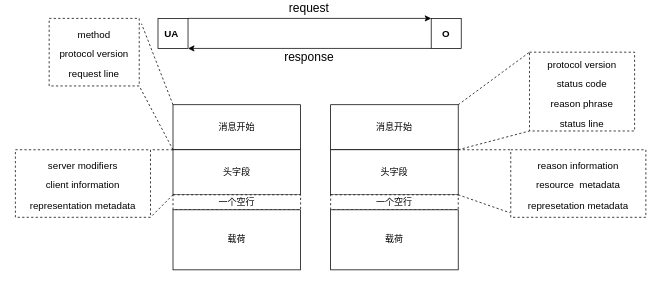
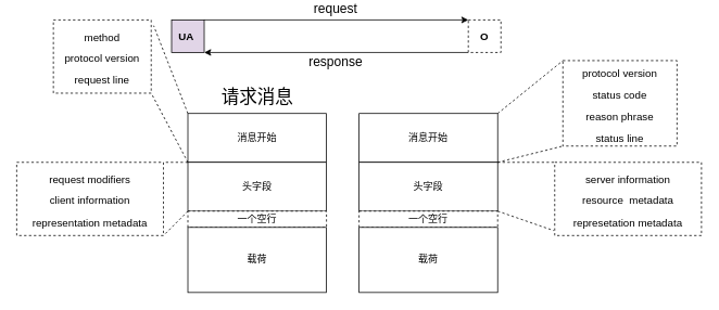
  <mxCell id="0" />
  <mxCell id="1" parent="0" />
  <mxCell id="2" style="rounded=0;orthogonalLoop=1;jettySize=auto;html=1;exitX=0;exitY=1;exitDx=0;exitDy=0;entryX=1;entryY=1;entryDx=0;entryDy=0;fontSize=13;endArrow=none;endFill=0;dashed=1;" edge="1" parent="1" source="4" target="19"><mxGeometry relative="1" as="geometry" /></mxCell>
  <mxCell id="3" style="edgeStyle=none;rounded=0;orthogonalLoop=1;jettySize=auto;html=1;exitX=0;exitY=0;exitDx=0;exitDy=0;entryX=1.025;entryY=0.078;entryDx=0;entryDy=0;entryPerimeter=0;dashed=1;fontSize=13;endArrow=none;endFill=0;" edge="1" parent="1" source="4" target="19"><mxGeometry relative="1" as="geometry" /></mxCell>
  <mxCell id="4" value="消息开始" style="rounded=0;whiteSpace=wrap;html=1;" vertex="1" parent="1"><mxGeometry x="230" y="135" width="170" height="60" as="geometry" /></mxCell>
  <mxCell id="5" style="edgeStyle=none;rounded=0;orthogonalLoop=1;jettySize=auto;html=1;exitX=0;exitY=0;exitDx=0;exitDy=0;entryX=1;entryY=0;entryDx=0;entryDy=0;dashed=1;fontSize=13;endArrow=none;endFill=0;" edge="1" parent="1" source="6" target="20"><mxGeometry relative="1" as="geometry" /></mxCell>
  <mxCell id="6" value="头字段" style="rounded=0;whiteSpace=wrap;html=1;" vertex="1" parent="1"><mxGeometry x="230" y="195" width="170" height="60" as="geometry" /></mxCell>
  <mxCell id="7" style="edgeStyle=none;rounded=0;orthogonalLoop=1;jettySize=auto;html=1;exitX=0;exitY=0;exitDx=0;exitDy=0;entryX=1;entryY=1;entryDx=0;entryDy=0;dashed=1;fontSize=13;endArrow=none;endFill=0;" edge="1" parent="1" source="8" target="20"><mxGeometry relative="1" as="geometry" /></mxCell>
  <mxCell id="8" value="一个空行" style="rounded=0;whiteSpace=wrap;html=1;dashed=1;" vertex="1" parent="1"><mxGeometry x="230" y="255" width="170" height="20" as="geometry" /></mxCell>
  <mxCell id="9" value="载荷" style="rounded=0;whiteSpace=wrap;html=1;" vertex="1" parent="1"><mxGeometry x="230" y="275" width="170" height="80" as="geometry" /></mxCell>
+ <mxCell id="10" value="&lt;font style=&quot;font-size: 22px&quot;&gt;请求消息&lt;/font&gt;" style="text;html=1;align=center;verticalAlign=middle;resizable=0;points=[];autosize=1;strokeColor=none;fillColor=none;" vertex="1" parent="1"><mxGeometry x="265" y="105" width="100" height="20" as="geometry" /></mxCell>
  <mxCell id="11" style="edgeStyle=none;rounded=0;orthogonalLoop=1;jettySize=auto;html=1;exitX=1;exitY=0;exitDx=0;exitDy=0;entryX=0;entryY=0;entryDx=0;entryDy=0;dashed=1;fontSize=13;endArrow=none;endFill=0;" edge="1" parent="1" source="13" target="21"><mxGeometry relative="1" as="geometry" /></mxCell>
  <mxCell id="12" style="edgeStyle=none;rounded=0;orthogonalLoop=1;jettySize=auto;html=1;exitX=1;exitY=1;exitDx=0;exitDy=0;entryX=0;entryY=1;entryDx=0;entryDy=0;dashed=1;fontSize=13;endArrow=none;endFill=0;" edge="1" parent="1" source="13" target="21"><mxGeometry relative="1" as="geometry" /></mxCell>
  <mxCell id="13" value="消息开始" style="rounded=0;whiteSpace=wrap;html=1;" vertex="1" parent="1"><mxGeometry x="440" y="135" width="170" height="60" as="geometry" /></mxCell>
  <mxCell id="14" style="edgeStyle=none;rounded=0;orthogonalLoop=1;jettySize=auto;html=1;exitX=1;exitY=0;exitDx=0;exitDy=0;entryX=0;entryY=0;entryDx=0;entryDy=0;dashed=1;fontSize=13;endArrow=none;endFill=0;" edge="1" parent="1" source="16" target="22"><mxGeometry relative="1" as="geometry" /></mxCell>
  <mxCell id="15" style="edgeStyle=none;rounded=0;orthogonalLoop=1;jettySize=auto;html=1;exitX=1;exitY=1;exitDx=0;exitDy=0;entryX=-0.006;entryY=0.933;entryDx=0;entryDy=0;entryPerimeter=0;dashed=1;fontSize=13;endArrow=none;endFill=0;" edge="1" parent="1" source="16" target="22"><mxGeometry relative="1" as="geometry" /></mxCell>
  <mxCell id="16" value="头字段" style="rounded=0;whiteSpace=wrap;html=1;" vertex="1" parent="1"><mxGeometry x="440" y="195" width="170" height="60" as="geometry" /></mxCell>
  <mxCell id="17" value="一个空行" style="rounded=0;whiteSpace=wrap;html=1;dashed=1;" vertex="1" parent="1"><mxGeometry x="440" y="255" width="170" height="20" as="geometry" /></mxCell>
  <mxCell id="18" value="载荷" style="rounded=0;whiteSpace=wrap;html=1;" vertex="1" parent="1"><mxGeometry x="440" y="275" width="170" height="80" as="geometry" /></mxCell>
  <mxCell id="19" value="&lt;font style=&quot;font-size: 13px&quot;&gt;method&lt;br&gt;protocol version&lt;br&gt;request line&lt;br&gt;&lt;/font&gt;" style="rounded=0;whiteSpace=wrap;html=1;dashed=1;fontSize=22;" vertex="1" parent="1"><mxGeometry x="65" y="20" width="120" height="90" as="geometry" /></mxCell>
- <mxCell id="20" value="&lt;font style=&quot;font-size: 13px&quot;&gt;server modifiers&lt;br&gt;client information&lt;br&gt;representation metadata&lt;br&gt;&lt;/font&gt;" style="rounded=0;whiteSpace=wrap;html=1;dashed=1;fontSize=22;" vertex="1" parent="1"><mxGeometry x="20" y="195" width="180" height="90" as="geometry" /></mxCell>
- <mxCell id="21" value="&lt;font style=&quot;font-size: 13px&quot;&gt;protocol version&lt;br&gt;status code&lt;br&gt;reason phrase&lt;br&gt;status line&lt;br&gt;&lt;/font&gt;" style="rounded=0;whiteSpace=wrap;html=1;dashed=1;fontSize=22;" vertex="1" parent="1"><mxGeometry x="705" y="65" width="140" height="105" as="geometry" /></mxCell>
- <mxCell id="22" value="&lt;font style=&quot;font-size: 13px&quot;&gt;reason information&lt;br&gt;resource&amp;nbsp;&lt;span style=&quot;white-space: pre&quot;&gt; &lt;/span&gt;metadata&lt;br&gt;represetation metadata&lt;br&gt;&lt;/font&gt;" style="rounded=0;whiteSpace=wrap;html=1;dashed=1;fontSize=22;" vertex="1" parent="1"><mxGeometry x="680" y="195" width="180" height="90" as="geometry" /></mxCell>
+ <mxCell id="20" value="&lt;font style=&quot;font-size: 13px&quot;&gt;request modifiers&lt;br&gt;client information&lt;br&gt;representation metadata&lt;br&gt;&lt;/font&gt;" style="rounded=0;whiteSpace=wrap;html=1;dashed=1;fontSize=22;" vertex="1" parent="1"><mxGeometry x="20" y="195" width="180" height="90" as="geometry" /></mxCell>
+ <mxCell id="21" value="&lt;font style=&quot;font-size: 13px&quot;&gt;protocol version&lt;br&gt;status code&lt;br&gt;reason phrase&lt;br&gt;status line&lt;br&gt;&lt;/font&gt;" style="rounded=0;whiteSpace=wrap;html=1;dashed=1;fontSize=22;" vertex="1" parent="1"><mxGeometry x="690" y="70" width="140" height="105" as="geometry" /></mxCell>
+ <mxCell id="22" value="&lt;font style=&quot;font-size: 13px&quot;&gt;server information&lt;br&gt;resource&amp;nbsp;&lt;span style=&quot;white-space: pre&quot;&gt; &lt;/span&gt;metadata&lt;br&gt;represetation metadata&lt;br&gt;&lt;/font&gt;" style="rounded=0;whiteSpace=wrap;html=1;dashed=1;fontSize=22;" vertex="1" parent="1"><mxGeometry x="680" y="195" width="180" height="90" as="geometry" /></mxCell>
  <mxCell id="23" style="edgeStyle=none;rounded=0;orthogonalLoop=1;jettySize=auto;html=1;exitX=1;exitY=0;exitDx=0;exitDy=0;entryX=0;entryY=0;entryDx=0;entryDy=0;fontSize=13;endArrow=classic;endFill=1;" edge="1" parent="1" source="25" target="28"><mxGeometry relative="1" as="geometry" /></mxCell>
  <mxCell id="24" value="request" style="edgeLabel;html=1;align=center;verticalAlign=middle;resizable=0;points=[];fontSize=16;" vertex="1" connectable="0" parent="23"><mxGeometry x="0.062" y="-1" relative="1" as="geometry"><mxPoint x="-12" y="-16" as="offset" /></mxGeometry></mxCell>
- <mxCell id="25" value="&lt;b&gt;UA&amp;nbsp;&lt;/b&gt;" style="whiteSpace=wrap;html=1;aspect=fixed;fontSize=13;" vertex="1" parent="1"><mxGeometry x="210" y="20" width="40" height="40" as="geometry" /></mxCell>
+ <mxCell id="25" value="&lt;b&gt;UA&amp;nbsp;&lt;/b&gt;" style="whiteSpace=wrap;html=1;aspect=fixed;fontSize=13;fillColor=#e1d5e7;" vertex="1" parent="1"><mxGeometry x="210" y="20" width="40" height="40" as="geometry" /></mxCell>
  <mxCell id="26" style="edgeStyle=none;rounded=0;orthogonalLoop=1;jettySize=auto;html=1;exitX=0;exitY=1;exitDx=0;exitDy=0;entryX=1;entryY=1;entryDx=0;entryDy=0;fontSize=13;endArrow=classic;endFill=1;" edge="1" parent="1" source="28" target="25"><mxGeometry relative="1" as="geometry" /></mxCell>
  <mxCell id="27" value="response" style="edgeLabel;html=1;align=center;verticalAlign=middle;resizable=0;points=[];fontSize=16;" vertex="1" connectable="0" parent="26"><mxGeometry x="0.117" relative="1" as="geometry"><mxPoint x="17" y="10" as="offset" /></mxGeometry></mxCell>
- <mxCell id="28" value="&lt;b&gt;O&lt;/b&gt;" style="whiteSpace=wrap;html=1;aspect=fixed;fontSize=13;" vertex="1" parent="1"><mxGeometry x="574" y="20" width="40" height="40" as="geometry" /></mxCell>
+ <mxCell id="28" value="&lt;b&gt;O&lt;/b&gt;" style="whiteSpace=wrap;html=1;aspect=fixed;fontSize=13;dashed=1;" vertex="1" parent="1"><mxGeometry x="574" y="20" width="40" height="40" as="geometry" /></mxCell>
